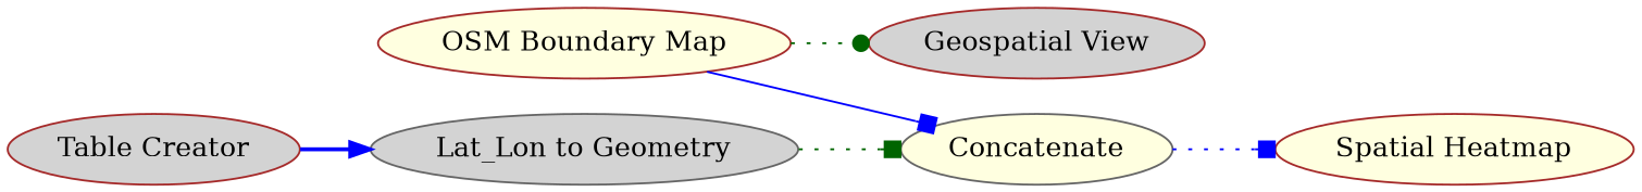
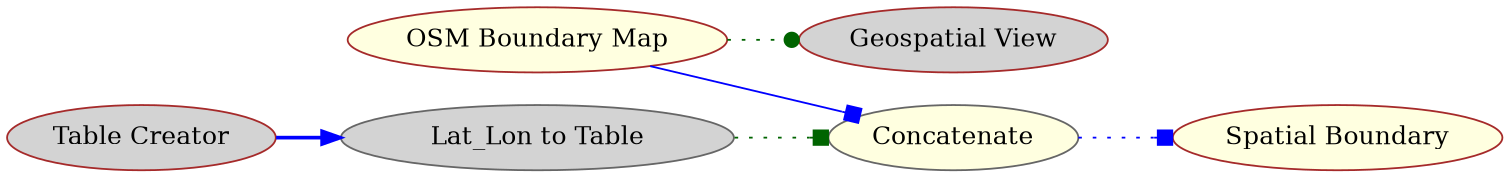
  digraph {
    rankdir=LR
    node [color=brown fillcolor=lightyellow style=filled]
    edge [arrowhead=box color=blue style=dotted]
-   n1 [label="Spatial Heatmap"]
+   n1 [label="Spatial Boundary"]
    n2 [label="OSM Boundary Map"]
    n3 [fillcolor=lightgrey label="Geospatial View"]
    n4 [color=gray40 label=Concatenate]
    n5 [fillcolor=lightgrey label="Table Creator"]
-   n6 [color=gray40 fillcolor=lightgrey label="Lat_Lon to Geometry"]
+   n6 [color=gray40 fillcolor=lightgrey label="Lat_Lon to Table"]
    n2 -> n3 [arrowhead=dot color=darkgreen]
    n2 -> n4 [style=solid]
    n4 -> n1
    n5 -> n6 [arrowhead=normal style=bold]
    n6 -> n4 [color=darkgreen]
  }
